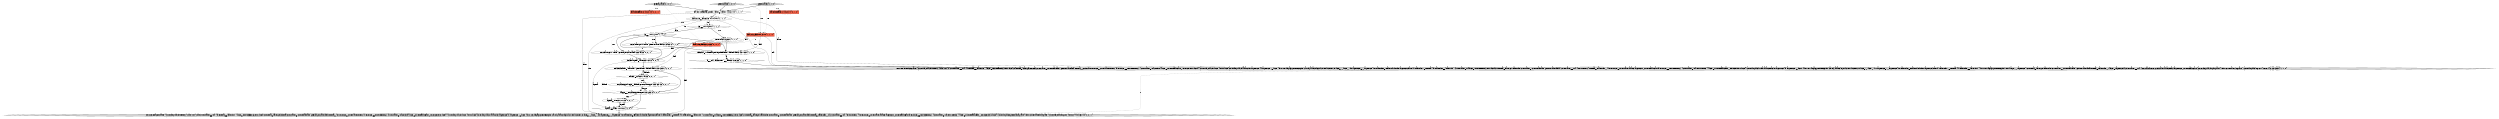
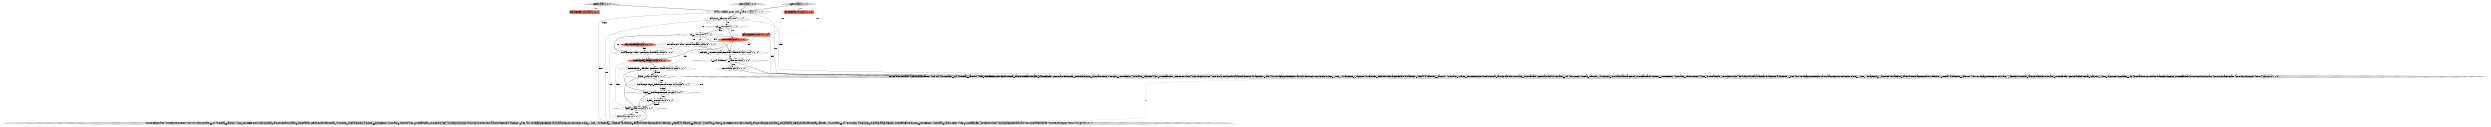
  digraph {
    node [fillcolor=white shape=ellipse style=filled]
    edge [style=bold]
    n1 [label="anyReal == false@@@22@@@['0', '0', '1']" shape=diamond]
+   n2 [label="return null@@@23@@@['0', '0', '1']"]
    n3 [fillcolor=lightgray label="return new BinaryDocValues(){@Override public int nextDoc(){while (true) {while (currentValues == null) {if (nextLeaf == leaves.size()) {docID = NO_MORE_DOCSreturn docID}currentLeaf = leaves.get(nextLeaf)currentValues = currentLeaf.reader().getBinaryDocValues(field)nextLeaf++}int newDocID = currentValues.nextDoc()if (newDocID == NO_MORE_DOCS) {currentValues = nullcontinue}{docID = currentLeaf.docBase + newDocIDreturn docID}}}@Override public int docID(){return docID}@Override public int advance(int targetDocID){if (targetDocID <= docID) {throw new IllegalArgumentException(\"can only advance beyond current document: on docID=\" + docID + \" but targetDocID=\" + targetDocID)}int readerIndex = ReaderUtil.subIndex(targetDocID,leaves)if (readerIndex >= nextLeaf) {if (readerIndex == leaves.size()) {currentValues = nulldocID = NO_MORE_DOCSreturn docID}currentLeaf = leaves.get(readerIndex)currentValues = currentLeaf.reader().getBinaryDocValues(field)nextLeaf = readerIndex + 1if (currentValues == null) {return nextDoc()}}int newDocID = currentValues.advance(targetDocID - currentLeaf.docBase)if (newDocID == NO_MORE_DOCS) {currentValues = nullreturn nextDoc()}{docID = currentLeaf.docBase + newDocIDreturn docID}}@Override public BytesRef binaryValue(){return currentValues.binaryValue()}@Override public long cost(){return 0}}@@@25@@@['0', '0', '1']"]
    n4 [fillcolor=lightgray label="getNormValues['0', '1', '0']" shape=diamond]
    n5 [fillcolor=tomato label="final IndexReader r@@@2@@@['0', '1', '0']" shape=box]
    n6 [label="final List<LeafReaderContext> leaves = r.leaves()@@@3@@@['1', '1', '1']"]
    n7 [fillcolor=tomato label="final String field@@@2@@@['1', '1', '0']" shape=box]
    n8 [label="final int size = leaves.size()@@@4@@@['1', '1', '1']"]
    n9 [fillcolor=lightgray label="return new NumericDocValues(){@Override public int nextDoc(){while (true) {if (currentValues == null) {if (nextLeaf == leaves.size()) {docID = NO_MORE_DOCSreturn docID}currentLeaf = leaves.get(nextLeaf)currentValues = currentLeaf.reader().getNormValues(field)nextLeaf++continue}int newDocID = currentValues.nextDoc()if (newDocID == NO_MORE_DOCS) {currentValues = nullcontinue}{docID = currentLeaf.docBase + newDocIDreturn docID}}}@Override public int docID(){return docID}@Override public int advance(int targetDocID){if (targetDocID <= docID) {throw new IllegalArgumentException(\"can only advance beyond current document: on docID=\" + docID + \" but targetDocID=\" + targetDocID)}int readerIndex = ReaderUtil.subIndex(targetDocID,leaves)if (readerIndex >= nextLeaf) {if (readerIndex == leaves.size()) {currentValues = nulldocID = NO_MORE_DOCSreturn docID}currentLeaf = leaves.get(readerIndex)currentValues = currentLeaf.reader().getNormValues(field)if (currentValues == null) {return nextDoc()}nextLeaf = readerIndex + 1}int newDocID = currentValues.advance(targetDocID - currentLeaf.docBase)if (newDocID == NO_MORE_DOCS) {currentValues = nullreturn nextDoc()}{docID = currentLeaf.docBase + newDocIDreturn docID}}@Override public boolean advanceExact(int targetDocID){if (targetDocID <= docID) {throw new IllegalArgumentException(\"can only advance beyond current document: on docID=\" + docID + \" but targetDocID=\" + targetDocID)}int readerIndex = ReaderUtil.subIndex(targetDocID,leaves)if (readerIndex >= nextLeaf) {if (readerIndex == leaves.size()) {throw new IllegalArgumentException(\"Out of range: \" + targetDocID)}currentLeaf = leaves.get(readerIndex)currentValues = currentLeaf.reader().getNormValues(field)nextLeaf = readerIndex + 1}docID = targetDocIDif (currentValues == null) {return false}return currentValues.advanceExact(targetDocID - currentLeaf.docBase)}@Override public long longValue(){return currentValues.longValue()}@Override public long cost(){return 0}}@@@15@@@['1', '1', '0']"]
    n10 [label="FieldInfo fi = MultiFields.getMergedFieldInfos(r).fieldInfo(field)@@@11@@@['1', '1', '0']"]
    n11 [label="return leaves.get(0).reader().getNormValues(field)@@@9@@@['1', '1', '0']"]
-   n12 [fillcolor=tomato label="final String field@@@2@@@['0', '0', '1']" shape=box]
+   n12 [fillcolor=tomato label="final String field@@@2@@@['0', '0', '1']"]
    n13 [label="fieldInfo != null@@@14@@@['0', '0', '1']" shape=diamond]
    n14 [label="dvType == DocValuesType.BINARY@@@16@@@['0', '0', '1']" shape=diamond]
    n15 [label="DocValuesType dvType = fieldInfo.getDocValuesType()@@@15@@@['0', '0', '1']"]
    n16 [label="FieldInfo fieldInfo = leaf.reader().getFieldInfos().fieldInfo(field)@@@13@@@['0', '0', '1']"]
    n17 [label="anyReal = true@@@17@@@['0', '0', '1']"]
    n18 [label="return leaves.get(0).reader().getBinaryDocValues(field)@@@9@@@['0', '0', '1']"]
-   n19 [label="boolean anyReal = false@@@11@@@['0', '0', '1']"]
+   n19 [fillcolor=tomato label="boolean anyReal = false@@@11@@@['0', '0', '1']"]
    n20 [label="size == 0@@@5@@@['1', '1', '1']" shape=diamond]
    n21 [label="size == 1@@@8@@@['1', '1', '1']" shape=diamond]
-   n22 [label="return null@@@6@@@['1', '1', '1']"]
+   n22 [fillcolor=tomato label="return null@@@6@@@['1', '1', '1']"]
    n23 [label="fi == null || fi.hasNorms() == false@@@12@@@['1', '1', '0']" shape=diamond]
    n24 [fillcolor=tomato label="final IndexReader r@@@2@@@['0', '0', '1']" shape=box]
    n25 [fillcolor=lightgray label="getNormValues['1', '0', '0']" shape=diamond]
+   n26 [label="return null@@@13@@@['1', '1', '0']"]
    n27 [fillcolor=lightgray label="getBinaryValues['0', '0', '1']" shape=diamond]
+   n1 -> n2 [label=true style=dotted]
+   n1 -> n2
    n1 -> n3
+   n2 -> n3
    n4 -> n5 [label=true style=dotted]
    n4 -> n6
    n4 -> n7 [label=true style=dotted]
    n6 -> n3 [label=leaves style=solid]
    n6 -> n8
    n6 -> n9 [label=leaves style=solid]
    n7 -> n9 [label=field style=solid]
    n7 -> n10 [label=field style=solid]
    n7 -> n11 [label=field style=solid]
    n7 -> n12 [label=0 style=dashed]
    n8 -> n3 [label=size style=solid]
    n8 -> n9 [label=size style=solid]
    n8 -> n20
    n8 -> n20 [label=size style=solid]
    n8 -> n21 [label=size style=solid]
    n9 -> n3 [label=0 style=dashed]
    n10 -> n23
    n10 -> n23 [label=fi style=solid]
    n11 -> n10
    n11 -> n18 [label=0 style=dashed]
    n12 -> n3 [label=field style=solid]
    n12 -> n16 [label=field style=solid]
    n12 -> n18 [label=field style=solid]
-   n13 -> n14 [label=fieldInfo style=dotted]
+   n13 -> n1
+   n13 -> n14 [label=true style=dotted]
    n13 -> n15
    n13 -> n15 [label=true style=dotted]
    n13 -> n16
    n14 -> n1
    n14 -> n16
    n14 -> n17
    n14 -> n17 [label=true style=dotted]
    n15 -> n14 [label=dvType style=solid]
    n15 -> n14
    n16 -> n13 [label=fieldInfo style=solid]
    n16 -> n13
    n17 -> n1
    n17 -> n1 [label=anyReal style=solid]
    n18 -> n19
-   n19 -> n1 [label=anyReal style=solid]
+   n19 -> n1 [label=leaves style=solid]
    n19 -> n16
    n20 -> n21
    n20 -> n21 [label=false style=dotted]
    n20 -> n22
    n20 -> n22 [label=true style=dotted]
    n21 -> n10
    n21 -> n11
    n21 -> n11 [label=true style=dotted]
    n21 -> n18 [label=true style=dotted]
    n21 -> n18
-   n21 -> n19
    n22 -> n10
    n22 -> n19
    n23 -> n9
+   n23 -> n26
+   n23 -> n26 [label=true style=dotted]
    n25 -> n6
    n25 -> n7 [label=true style=dashed]
+   n26 -> n9
    n27 -> n6
-   n27 -> n12 [label=true style=dotted]
+   n27 -> n12 [label=dvType style=dotted]
    n27 -> n24 [label=true style=dotted]
  }
